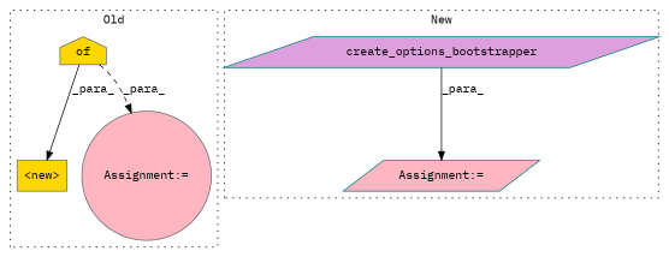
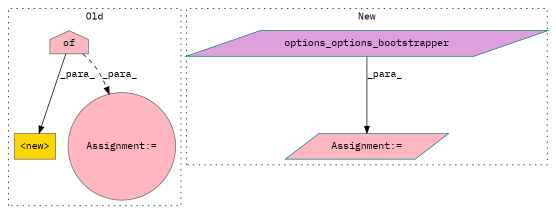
  digraph {
    fontname="IBM Plex Mono"
    node [a=32 color=gray40 fillcolor=gold fontname="IBM Plex Mono" l=1 shape=parallelogram style=filled]
    edge [fontname="IBM Plex Mono" style=solid]
-   n1 [l="3,1" label=of s="3618,3761" shape=house]
+   n1 [fillcolor=lightpink l="3,1" label=of s="3618,3761" shape=house]
    n2 [a=14 l=25 label="<new>" s=3621 shape=box]
    n3 [a=7 fillcolor=lightpink label="Assignment:=" s=3581 shape=circle]
-   n4 [color=teal fillcolor=plum l="28,1" label=create_options_bootstrapper s="2815,2847"]
+   n4 [color=teal fillcolor=plum l="28,1" label=options_options_bootstrapper s="2815,2847"]
    n5 [a=7 color=teal fillcolor=lightpink label="Assignment:=" s=2814]
    subgraph cluster_1 {
      label=Old
      style=dotted
      n1
      n2
      n3
    }
    subgraph cluster_2 {
      label=New
      style=dotted
      n4
      n5
    }
    n1 -> n2 [label=_para_]
    n1 -> n3 [label=_para_ style=dashed]
    n4 -> n5 [label=_para_]
  }
